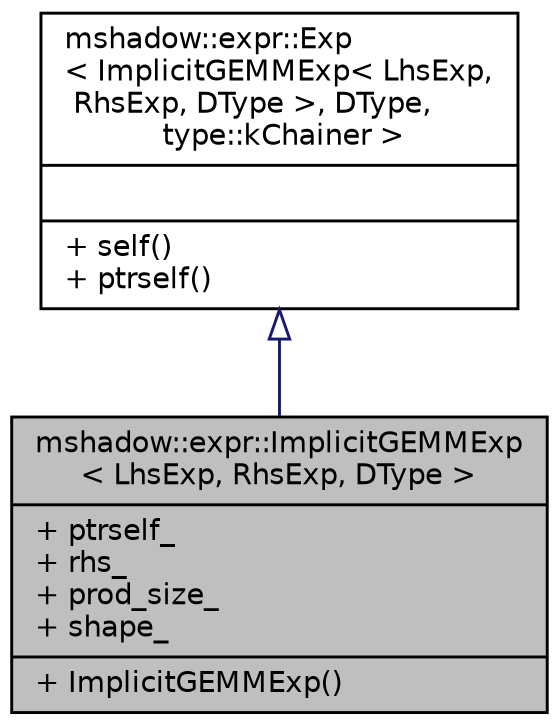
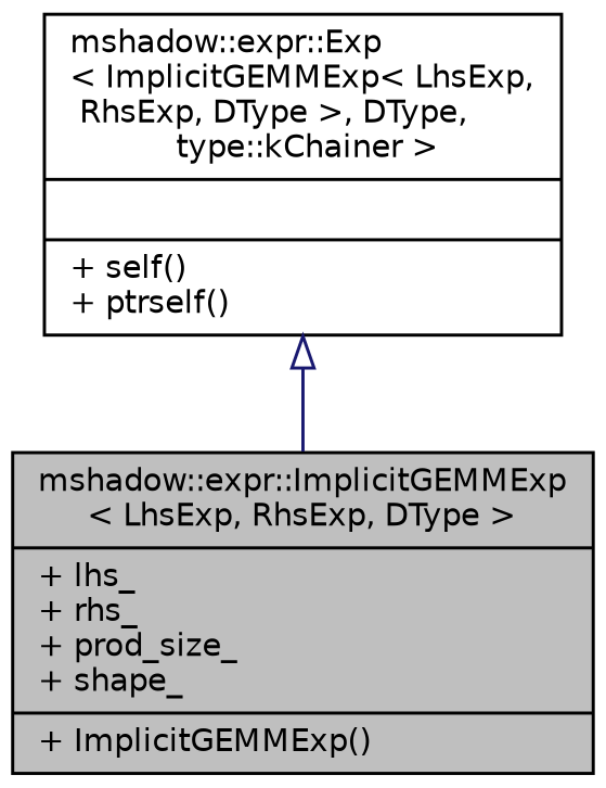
  digraph {
    node [color=black fontname=Helvetica fontsize=10 shape=record style=filled]
-   n1 [fillcolor=grey75 fontcolor=black height=0.2 label="{mshadow::expr::ImplicitGEMMExp\l\< LhsExp, RhsExp, DType \>\n|+ ptrself_\l+ rhs_\l+ prod_size_\l+ shape_\l|+ ImplicitGEMMExp()\l}" width=0.4]
+   n1 [fillcolor=grey75 fontcolor=black height=0.2 label="{mshadow::expr::ImplicitGEMMExp\l\< LhsExp, RhsExp, DType \>\n|+ lhs_\l+ rhs_\l+ prod_size_\l+ shape_\l|+ ImplicitGEMMExp()\l}" width=0.4]
    n2 [fillcolor=white height=0.2 label="{mshadow::expr::Exp\l\< ImplicitGEMMExp\< LhsExp,\l RhsExp, DType \>, DType,\l type::kChainer \>\n||+ self()\l+ ptrself()\l}" width=0.4]
    n2 -> n1 [arrowtail=onormal color=midnightblue dir=back fontname=Helvetica fontsize=10 labelfontname=Helvetica labelfontsize=10 style=solid]
  }
